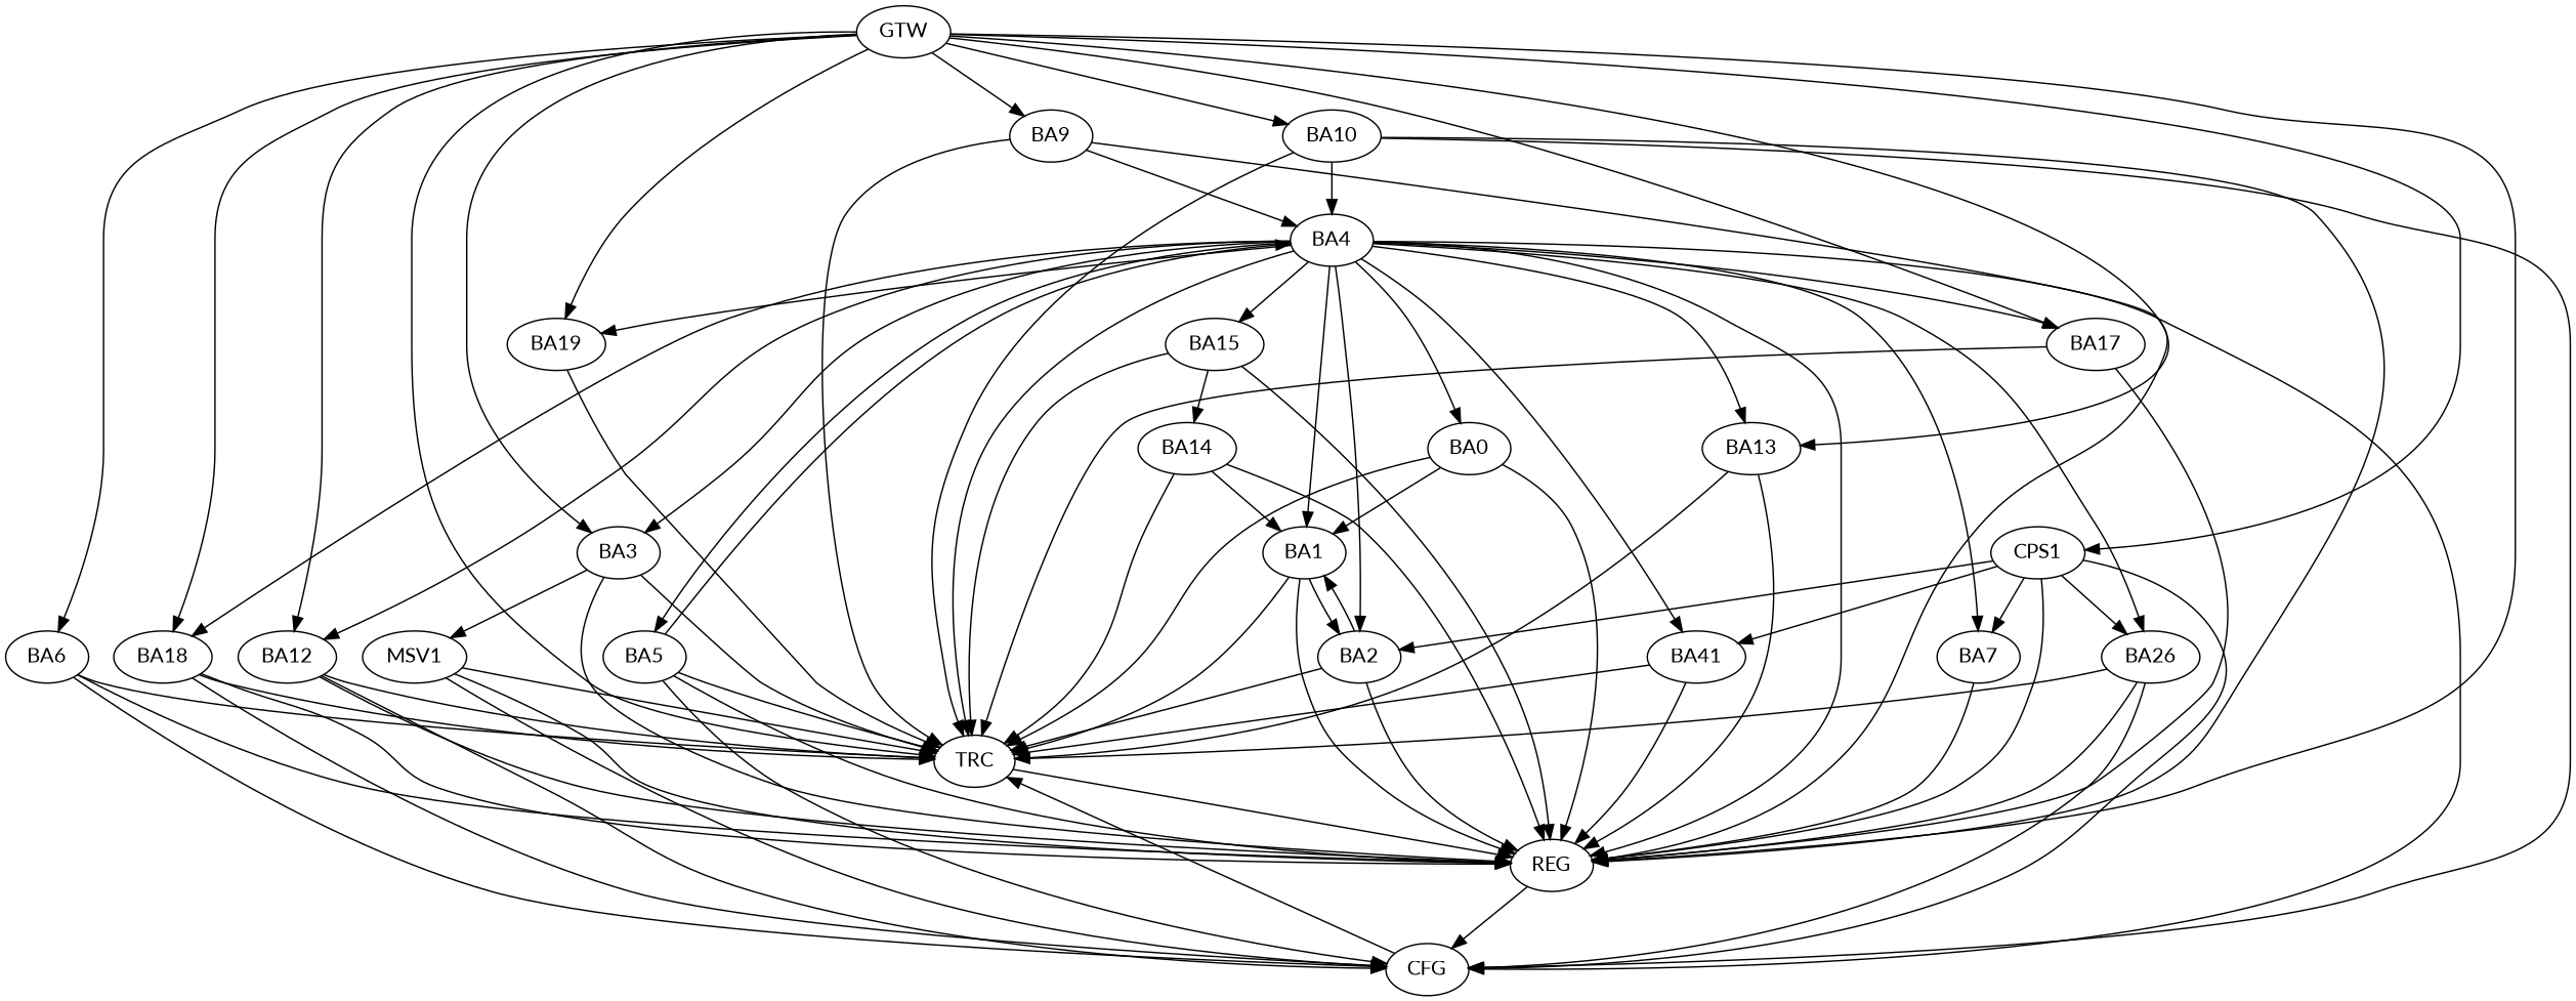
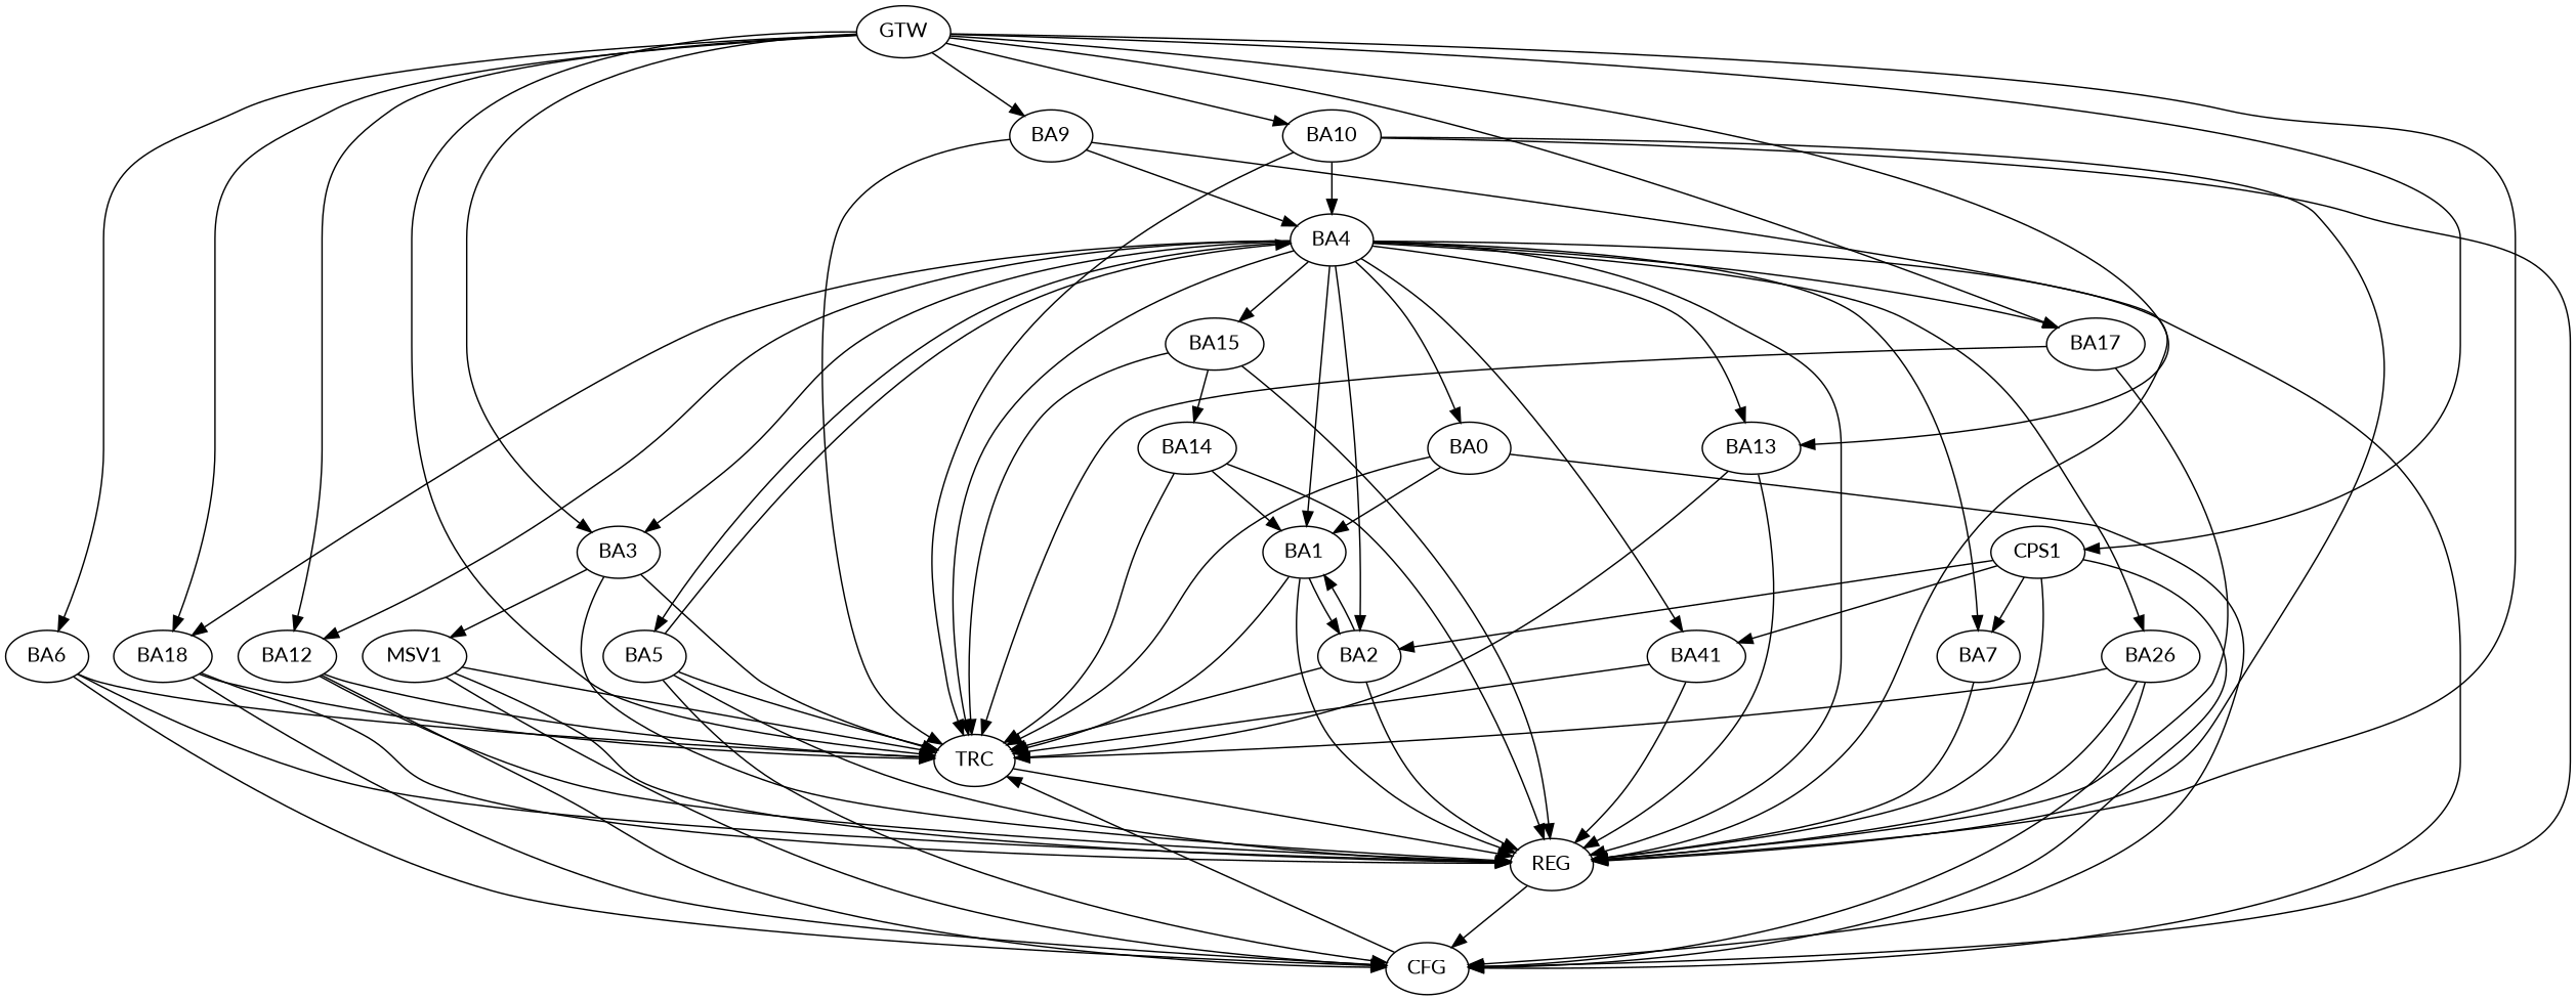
  strict digraph {
    fontname=Lato
    node [fontname=Lato]
    edge [fontname=Lato]
    n1 [label=BA1]
    n2 [label=BA2]
    n3 [label=REG]
    n4 [label=TRC]
    n5 [label=CFG]
    n6 [label=BA3]
    n7 [label=MSV1]
    n8 [label=BA4]
    n9 [label=BA5]
    n10 [label=BA7]
    n11 [label=BA0]
    n12 [label=BA41]
    n13 [label=BA12]
    n14 [label=BA13]
    n15 [label=BA15]
    n16 [label=BA26]
    n17 [label=BA17]
    n18 [label=BA18]
-   n19 [label=BA19]
    n20 [label=BA14]
    n21 [label=BA6]
    n22 [label=BA9]
    n23 [label=BA10]
    n24 [label=CPS1]
    n25 [label=GTW]
    n1 -> n2
    n1 -> n3
    n1 -> n4
    n2 -> n1
    n2 -> n3
    n2 -> n4
    n3 -> n5
    n4 -> n3
    n5 -> n4
    n6 -> n3
    n6 -> n4
    n6 -> n7
    n7 -> n3
    n7 -> n4
    n7 -> n5
    n8 -> n1
    n8 -> n2
    n8 -> n3
    n8 -> n4
    n8 -> n5
    n8 -> n6
    n8 -> n9
    n8 -> n10
    n8 -> n11
    n8 -> n12
    n8 -> n13
    n8 -> n14
    n8 -> n15
    n8 -> n16
    n8 -> n17
    n8 -> n18
-   n8 -> n19
    n9 -> n3
    n9 -> n4
    n9 -> n5
    n9 -> n8
    n10 -> n3
    n11 -> n1
-   n11 -> n3
+   n11 -> n5
    n11 -> n4
    n12 -> n3
    n12 -> n4
    n13 -> n3
    n13 -> n4
    n13 -> n5
    n14 -> n3
    n14 -> n4
    n15 -> n3
    n15 -> n4
    n15 -> n20
    n16 -> n3
    n16 -> n4
    n16 -> n5
    n17 -> n3
    n17 -> n4
    n18 -> n3
    n18 -> n4
    n18 -> n5
-   n19 -> n4
    n20 -> n1
    n20 -> n3
    n20 -> n4
    n21 -> n3
    n21 -> n4
    n21 -> n5
    n22 -> n3
    n22 -> n4
    n22 -> n8
    n23 -> n3
    n23 -> n4
    n23 -> n5
    n23 -> n8
    n24 -> n2
    n24 -> n3
    n24 -> n5
    n24 -> n10
    n24 -> n12
-   n24 -> n16
    n25 -> n3
    n25 -> n4
    n25 -> n6
    n25 -> n13
    n25 -> n14
    n25 -> n17
    n25 -> n18
-   n25 -> n19
    n25 -> n21
    n25 -> n22
    n25 -> n23
    n25 -> n24
  }
